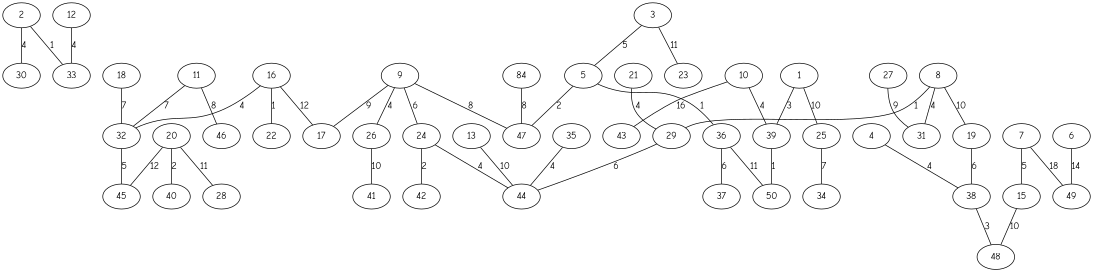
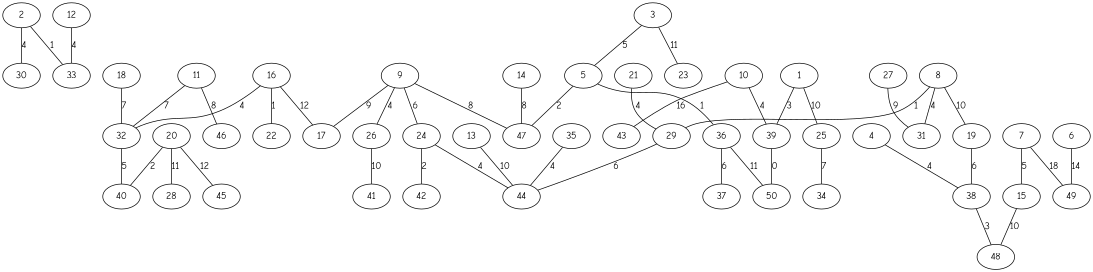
  graph {
    fontname="Comic Neue"
    node [fontname="Comic Neue"]
    edge [fontname="Comic Neue"]
    2
    33
    30
    35
    44
    10
    43
    39
    50
    24
    42
    16
    32
    17
    22
    45
    18
    29
    15
    48
    9
    26
    47
    41
    36
    37
    27
    31
    11
    46
    1
    25
    34
    13
    20
    28
    40
    12
    7
    49
    4
    38
    5
    8
    19
    3
    23
    21
    6
-   14 [label=84]
+   14
    2 -- 33 [label=1]
    2 -- 30 [label=4]
    35 -- 44 [label=4]
    10 -- 43 [label=16]
    10 -- 39 [label=4]
-   39 -- 50 [label=1]
+   39 -- 50 [label=0]
    24 -- 44 [label=4]
    24 -- 42 [label=2]
    16 -- 32 [label=4]
    16 -- 17 [label=12]
    16 -- 22 [label=1]
-   32 -- 45 [label=5]
+   32 -- 40 [label=5]
    18 -- 32 [label=7]
    29 -- 44 [label=6]
    15 -- 48 [label=10]
    9 -- 24 [label=6]
    9 -- 17 [label=9]
    9 -- 26 [label=4]
    9 -- 47 [label=8]
    26 -- 41 [label=10]
    36 -- 50 [label=11]
    36 -- 37 [label=6]
    27 -- 31 [label=9]
    11 -- 32 [label=7]
    11 -- 46 [label=8]
    1 -- 39 [label=3]
    1 -- 25 [label=10]
    25 -- 34 [label=7]
    13 -- 44 [label=10]
    20 -- 45 [label=12]
    20 -- 28 [label=11]
    20 -- 40 [label=2]
    12 -- 33 [label=4]
    7 -- 15 [label=5]
    7 -- 49 [label=18]
    4 -- 38 [label=4]
    38 -- 48 [label=3]
    5 -- 47 [label=2]
    5 -- 36 [label=1]
    8 -- 29 [label=1]
    8 -- 31 [label=4]
    8 -- 19 [label=10]
    19 -- 38 [label=6]
    3 -- 5 [label=5]
    3 -- 23 [label=11]
    21 -- 29 [label=4]
    6 -- 49 [label=14]
    14 -- 47 [label=8]
  }
